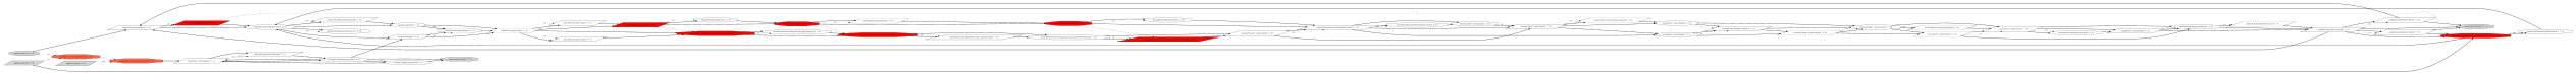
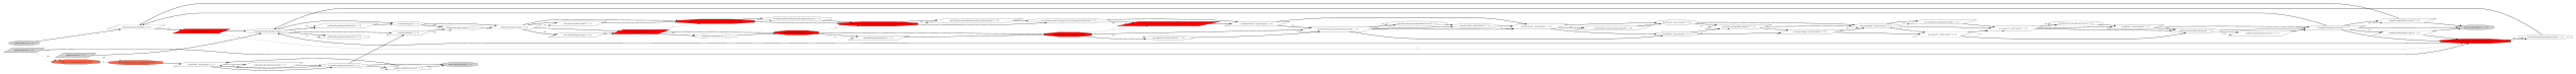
  digraph {
    fontname="EB Garamond"
    rankdir=LR
    node [fillcolor=white fontname="EB Garamond" shape=parallelogram style=filled]
    edge [fontname="EB Garamond" style=bold]
    n1 [fillcolor=lightgray label="applyAnnotations['1', '0', '0']" shape=octagon]
    n2 [label="!b.bpi().isEmpty()@@@4@@@['1', '0', '0']"]
    n3 [fillcolor=tomato label="List<Bean> annotations@@@2@@@['1', '1', '0']" shape=octagon]
    n4 [label="!b.typeName().isEmpty()@@@5@@@['1', '1', '0']" shape=octagon]
    n5 [fillcolor=red label="bpi(split(b.bpi()))@@@4@@@['1', '0', '0']"]
    n6 [fillcolor=tomato label="List<Marshalled> annotations@@@2@@@['0', '0', '1']" shape=octagon]
    n7 [fillcolor=red label="!(b.readOnlyProperties().isEmpty() && b.ro().isEmpty())@@@9@@@['0', '1', '0']" shape=octagon]
    n8 [label="!(b.writeOnlyProperties().isEmpty() && b.wo().isEmpty())@@@10@@@['0', '1', '0']" shape=octagon]
    n9 [label="readOnlyProperties(b.readOnlyProperties(),b.ro())@@@9@@@['0', '1', '0']"]
    n10 [label="b.propertyNamer() != @@@11@@@['0', '1', '0']"]
    n11 [fillcolor=red label="writeOnlyProperties(b.writeOnlyProperties(),b.wo())@@@10@@@['0', '1', '0']"]
    n12 [label="b.interfaceClass() != @@@12@@@['1', '1', '0']"]
    n13 [label="propertyNamer(b.propertyNamer())@@@11@@@['1', '1', '0']"]
    n14 [label="propertyNamer(b.propertyNamer())@@@11@@@['1', '0', '0']" shape=octagon]
    n15 [label="b.interfaceClass() != @@@12@@@['1', '0', '0']" shape=octagon]
    n16 [label="dictionary(b.dictionary())@@@14@@@['0', '1', '0']"]
    n17 [label="b.interceptor() != @@@15@@@['1', '1', '0']"]
    n18 [label="implClass(b.implClass())@@@16@@@['1', '1', '0']" shape=octagon]
    n19 [label="b.implClass() != @@@16@@@['0', '1', '0']"]
    n20 [label="interceptor(b.interceptor())@@@15@@@['0', '1', '0']" shape=octagon]
    n21 [fillcolor=red label="!(b.excludeProperties().isEmpty() && b.xp().isEmpty())@@@8@@@['0', '1', '0']" shape=octagon]
    n22 [label="excludeProperties(b.excludeProperties(),b.xp())@@@8@@@['0', '1', '0']" shape=octagon]
    n23 [label="!b.example().isEmpty()@@@17@@@['1', '1', '0']"]
    n24 [fillcolor=red label="!(b.properties().isEmpty() && b.p().isEmpty())@@@4@@@['0', '1', '0']" shape=octagon]
    n25 [label="example(b.example())@@@17@@@['0', '1', '0']"]
    n26 [label="example(b.example())@@@17@@@['1', '0', '0']"]
    n27 [fillcolor=lightgray label="return this@@@19@@@['1', '1', '0']" shape=octagon]
    n28 [label="properties(b.properties(),b.p())@@@4@@@['0', '1', '0']" shape=octagon]
    n29 [label="b.interceptor() != @@@15@@@['1', '0', '0']"]
    n30 [label="implClass(b.implClass())@@@16@@@['1', '0', '0']"]
    n31 [label="bpro(split(b.bpro()))@@@9@@@['1', '0', '0']"]
    n32 [fillcolor=red label="!b.bpwo().isEmpty()@@@10@@@['1', '0', '0']" shape=octagon]
    n33 [label="bpwo(split(b.bpwo()))@@@10@@@['1', '0', '0']" shape=octagon]
    n34 [label="b.stopClass() != @@@13@@@['1', '0', '0']" shape=octagon]
    n35 [label="interfaceClass(b.interfaceClass())@@@12@@@['0', '1', '0']"]
    n36 [label="b.stopClass() != @@@13@@@['0', '1', '0']" shape=octagon]
    n37 [label="stopClass(b.stopClass())@@@13@@@['1', '1', '0']"]
    n38 [label="b.dictionary().length > 0@@@14@@@['1', '0', '0']"]
    n39 [label="b.sort()@@@6@@@['0', '1', '0']" shape=octagon]
    n40 [label="typeName(b.typeName())@@@5@@@['0', '1', '0']"]
    n41 [label="typeName(b.typeName())@@@5@@@['1', '0', '0']" shape=octagon]
    n42 [label="b.sort()@@@6@@@['1', '0', '0']"]
    n43 [label="sortProperties(true)@@@6@@@['1', '1', '0']" shape=octagon]
    n44 [label="b.fluentSetters()@@@7@@@['1', '1', '0']"]
    n45 [label="fluentSetters(true)@@@7@@@['0', '1', '0']"]
    n46 [fillcolor=red label="!b.bpx().isEmpty()@@@8@@@['1', '0', '0']"]
    n47 [label="fluentSetters(true)@@@7@@@['1', '0', '0']"]
    n48 [label="b.dictionary().length > 0@@@14@@@['1', '1', '0']" shape=octagon]
    n49 [fillcolor=red label="!b.bpro().isEmpty()@@@9@@@['1', '0', '0']" shape=octagon]
    n50 [fillcolor=lightgray label="applyAnnotations['0', '0', '1']"]
    n51 [label="b.implClass() != @@@4@@@['0', '0', '1']"]
    n52 [label="!b.example().isEmpty()@@@5@@@['0', '0', '1']" shape=octagon]
    n53 [label="implClass(b.implClass())@@@4@@@['0', '0', '1']"]
    n54 [label="bpx(split(b.bpx()))@@@8@@@['1', '0', '0']" shape=octagon]
    n55 [fillcolor=lightgray label="return this@@@7@@@['0', '0', '1']" shape=octagon]
    n56 [label="example(b.example())@@@5@@@['0', '0', '1']" shape=octagon]
    n57 [fillcolor=lightgray label="applyAnnotations['0', '1', '0']"]
    n1 -> n2
    n1 -> n3 [label=true style=dotted]
-   n2 -> n4
+   n50 -> n4
    n2 -> n5
    n2 -> n5 [label=true style=dotted]
    n3 -> n6 [label=3 style=dashed]
    n4 -> n39
    n4 -> n40
    n4 -> n40 [label=true style=dotted]
    n4 -> n41
    n4 -> n41 [label=true style=dotted]
    n4 -> n42
    n5 -> n4
    n5 -> n24 [label=0 style=dashed]
    n6 -> n51
    n7 -> n8
    n7 -> n9 [label=true style=dotted]
    n7 -> n9
    n8 -> n10
    n8 -> n11 [label=true style=dotted]
    n8 -> n11
    n9 -> n8
    n10 -> n12
    n10 -> n13
    n10 -> n13 [label=true style=dotted]
    n11 -> n10
    n12 -> n34
    n12 -> n35 [label=true style=dotted]
    n12 -> n35
    n12 -> n36
    n13 -> n12
    n13 -> n14
    n13 -> n14 [label=true style=dotted]
    n13 -> n15
    n13 -> n34
    n14 -> n15
    n15 -> n12 [label=true style=dotted]
    n15 -> n12
    n16 -> n17
    n17 -> n18
    n17 -> n19
    n17 -> n20
    n17 -> n20 [label=true style=dotted]
    n18 -> n23
    n18 -> n30
    n18 -> n30 [label=true style=dotted]
    n19 -> n18 [label=true style=dotted]
    n19 -> n18
    n19 -> n23
    n20 -> n19
    n21 -> n7
    n21 -> n22
    n21 -> n22 [label=true style=dotted]
    n22 -> n7
    n23 -> n2
    n23 -> n24
    n23 -> n25 [label=true style=dotted]
    n23 -> n25
    n23 -> n26 [label=true style=dotted]
    n23 -> n26
    n23 -> n27
    n24 -> n4
    n24 -> n28 [label=true style=dotted]
    n24 -> n28
    n25 -> n24
    n25 -> n27
    n26 -> n2
    n26 -> n27
    n28 -> n4
    n29 -> n17 [label=true style=dotted]
    n29 -> n17
    n29 -> n18
    n30 -> n23
    n31 -> n32
    n32 -> n11 [label=0 style=dashed]
    n32 -> n13
    n32 -> n33
    n32 -> n33 [label=true style=dotted]
    n33 -> n13
    n34 -> n37
    n34 -> n37 [label=true style=dotted]
    n34 -> n38
    n35 -> n36
    n36 -> n37
    n36 -> n37 [label=true style=dotted]
    n36 -> n48
    n37 -> n38
    n37 -> n48
    n38 -> n29
    n38 -> n48
    n38 -> n48 [label=true style=dotted]
    n39 -> n43
    n39 -> n43 [label=true style=dotted]
    n39 -> n44
    n40 -> n39
    n42 -> n43
    n42 -> n43 [label=true style=dotted]
-   n42 -> n44
    n43 -> n44
    n44 -> n21
    n44 -> n45
    n44 -> n45 [label=true style=dotted]
    n44 -> n46
    n44 -> n47 [label=true style=dotted]
    n44 -> n47
    n45 -> n21
    n46 -> n21 [label=0 style=dashed]
    n46 -> n49
    n46 -> n54 [label=true style=dotted]
    n46 -> n54
    n47 -> n46
    n48 -> n16
    n48 -> n16 [label=true style=dotted]
    n48 -> n17
    n48 -> n29
    n49 -> n7 [label=0 style=dashed]
    n49 -> n31
    n49 -> n31 [label=true style=dotted]
    n49 -> n32
    n50 -> n6 [label=true style=dotted]
    n51 -> n52
    n51 -> n53
    n51 -> n53 [label=true style=dotted]
    n52 -> n42
    n52 -> n51
    n52 -> n55
    n52 -> n56
    n52 -> n56 [label=true style=dotted]
    n53 -> n52
    n54 -> n49
    n56 -> n51
    n56 -> n55
    n57 -> n3 [label=true style=dotted]
    n57 -> n24
  }
